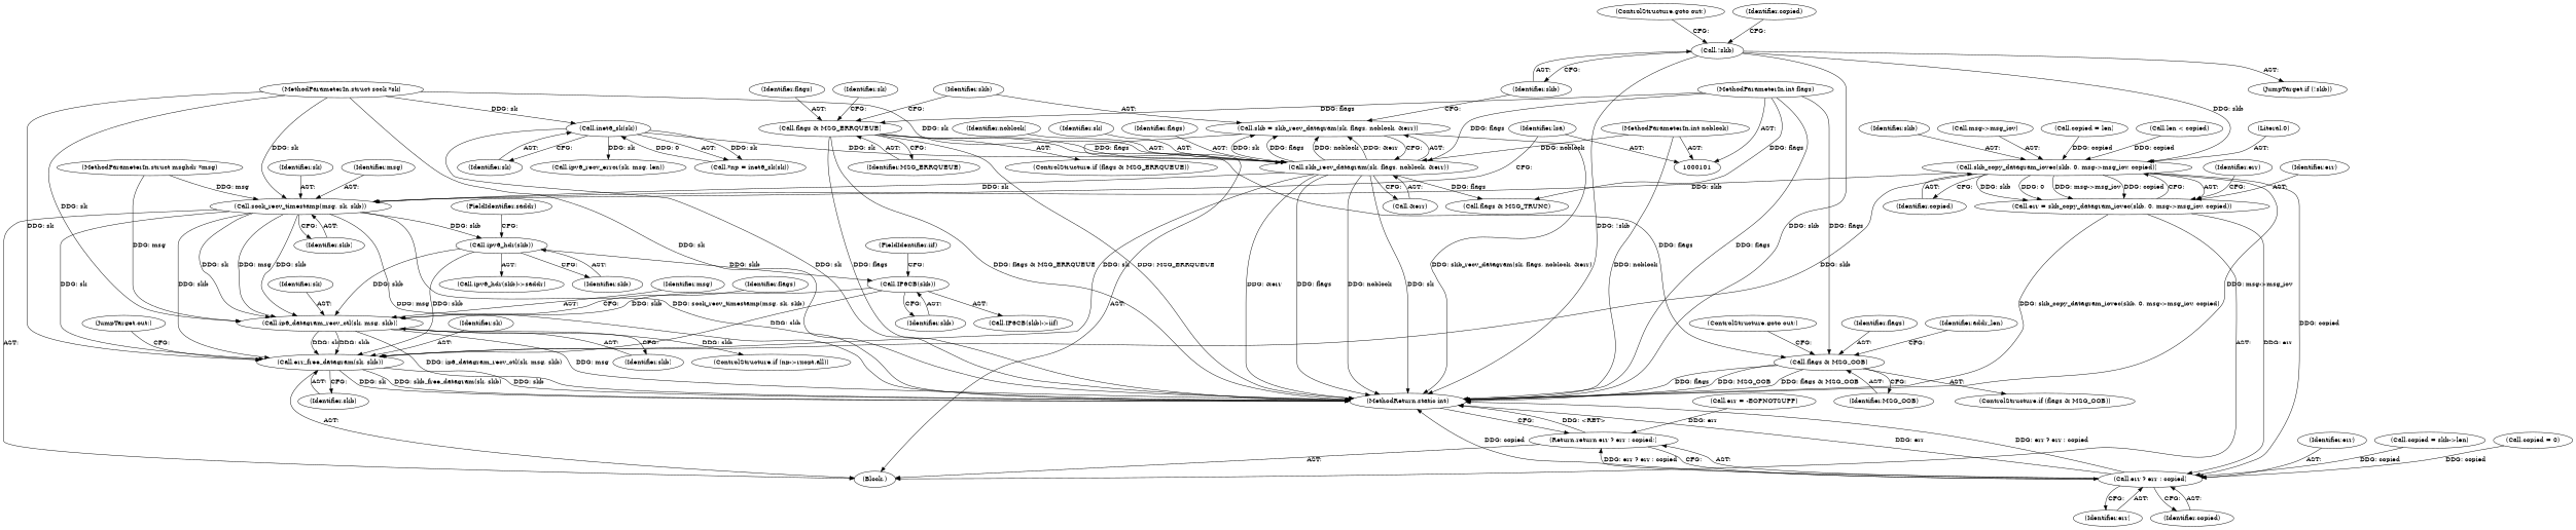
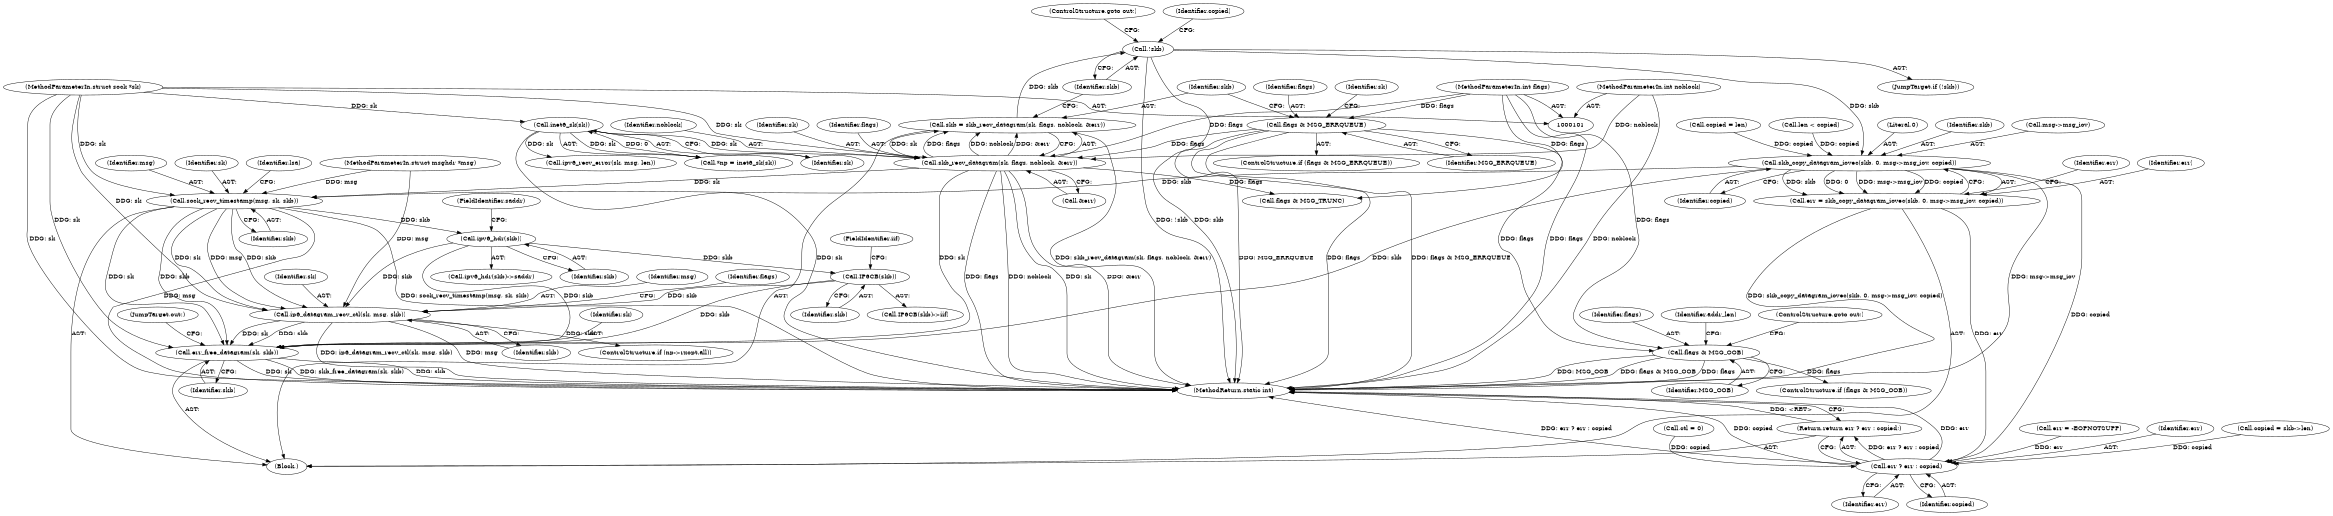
  digraph {
    n1 [label="(Call,!skb)"]
    n2 [label="(Call,skb_copy_datagram_iovec(skb, 0, msg->msg_iov, copied))"]
    n3 [label="(JumpTarget,if (!skb))"]
    n4 [label="(Identifier,skb)"]
    n5 [label="(MethodReturn,static int)"]
    n6 [label="(Call,sock_recv_timestamp(msg, sk, skb))"]
    n7 [label="(Call,err_free_datagram(sk, skb))"]
    n8 [label="(Call,err = skb_copy_datagram_iovec(skb, 0, msg->msg_iov, copied))"]
    n9 [label="(Call,err ? err : copied)"]
    n10 [label="(Identifier,copied)"]
    n11 [label="(Call,skb = skb_recv_datagram(sk, flags, noblock, &err))"]
    n12 [label="(Return,return err ? err : copied;)"]
    n13 [label="(Call,skb_recv_datagram(sk, flags, noblock, &err))"]
    n14 [label="(Block,)"]
    n15 [label="(Call,&err)"]
    n16 [label="(Call,flags & MSG_TRUNC)"]
    n17 [label="(Call,ip6_datagram_recv_ctl(sk, msg, skb))"]
    n18 [label="(Call,ipv6_hdr(skb))"]
    n19 [label="(Identifier,skb)"]
    n20 [label="(Identifier,skb)"]
    n21 [label="(Call,inet6_sk(sk))"]
    n22 [label="(Call,*np = inet6_sk(sk))"]
    n23 [label="(Identifier,sk)"]
    n24 [label="(Call,ipv6_recv_error(sk, msg, len))"]
    n25 [label="(MethodParameterIn,struct sock *sk)"]
    1000101
    n27 [label="(Identifier,skb)"]
    n28 [label="(ControlStructure,if (np->rxopt.all))"]
    n29 [label="(Call,flags & MSG_ERRQUEUE)"]
    n30 [label="(ControlStructure,if (flags & MSG_ERRQUEUE))"]
    n31 [label="(Identifier,MSG_ERRQUEUE)"]
    n32 [label="(Call,flags & MSG_OOB)"]
    n33 [label="(Identifier,MSG_OOB)"]
    n34 [label="(ControlStructure,if (flags & MSG_OOB))"]
    n35 [label="(MethodParameterIn,int flags)"]
    n36 [label="(MethodParameterIn,int noblock)"]
    n37 [label="(Identifier,err)"]
    n38 [label="(Identifier,copied)"]
    n39 [label="(Call,IP6CB(skb))"]
    n40 [label="(Identifier,skb)"]
    n41 [label="(Call,ipv6_hdr(skb)->saddr)"]
    n42 [label="(Identifier,skb)"]
    n43 [label="(Call,IP6CB(skb)->iif)"]
    n44 [label="(ControlStructure,goto out;)"]
    n45 [label="(Identifier,noblock)"]
    n46 [label="(Identifier,flags)"]
    n47 [label="(Identifier,msg)"]
    n48 [label="(MethodParameterIn,struct msghdr *msg)"]
    n49 [label="(Identifier,sk)"]
    n50 [label="(Call,err = -EOPNOTSUPP)"]
    n51 [label="(Identifier,skb)"]
    n52 [label="(Identifier,sk)"]
    n53 [label="(Identifier,msg)"]
    n54 [label="(Identifier,flags)"]
    n55 [label="(Identifier,err)"]
    n56 [label="(Identifier,sk)"]
    n57 [label="(Literal,0)"]
    n58 [label="(Identifier,flags)"]
    n59 [label="(Identifier,copied)"]
    n60 [label="(Identifier,skb)"]
    n61 [label="(Identifier,flags)"]
    n62 [label="(Identifier,sk)"]
    n63 [label="(Call,msg->msg_iov)"]
    n64 [label="(Call,copied = len)"]
    n65 [label="(Identifier,err)"]
    n66 [label="(Call,len < copied)"]
    n67 [label="(Identifier,err)"]
    n68 [label="(Identifier,sk)"]
    n69 [label="(Identifier,addr_len)"]
    n70 [label="(FieldIdentifier,saddr)"]
    n71 [label="(FieldIdentifier,iif)"]
    n72 [label="(JumpTarget,out:)"]
    n73 [label="(Call,copied = skb->len)"]
    n74 [label="(ControlStructure,goto out;)"]
-   n75 [label="(Call,copied = 0)"]
+   n75 [label="(Call,ctl = 0)"]
    n76 [label="(Identifier,lsa)"]
    n1 -> n2 [label="DDG: skb"]
    n1 -> n3 [label="AST: "]
    n1 -> n4 [label="CFG: "]
    n1 -> n5 [label="DDG: !skb"]
    n1 -> n5 [label="DDG: skb"]
    n2 -> n5 [label="DDG: msg->msg_iov"]
    n2 -> n6 [label="DDG: skb"]
    n2 -> n7 [label="DDG: skb"]
    n2 -> n8 [label="AST: "]
    n2 -> n8 [label="DDG: skb"]
    n2 -> n8 [label="DDG: 0"]
    n2 -> n8 [label="DDG: msg->msg_iov"]
    n2 -> n8 [label="DDG: copied"]
    n2 -> n9 [label="DDG: copied"]
    n2 -> n10 [label="CFG: "]
    n4 -> n1 [label="AST: "]
    n4 -> n11 [label="CFG: "]
    n5 -> n12 [label="CFG: "]
    n6 -> n5 [label="DDG: sock_recv_timestamp(msg, sk, skb)"]
    n6 -> n5 [label="DDG: msg"]
    n6 -> n7 [label="DDG: sk"]
    n6 -> n7 [label="DDG: skb"]
    n6 -> n14 [label="AST: "]
    n6 -> n17 [label="DDG: sk"]
    n6 -> n17 [label="DDG: msg"]
    n6 -> n17 [label="DDG: skb"]
    n6 -> n18 [label="DDG: skb"]
    n6 -> n19 [label="CFG: "]
    n7 -> n5 [label="DDG: skb"]
    n7 -> n5 [label="DDG: sk"]
    n7 -> n5 [label="DDG: skb_free_datagram(sk, skb)"]
    n7 -> n14 [label="AST: "]
    n7 -> n20 [label="CFG: "]
    n8 -> n2 [label="CFG: "]
    n8 -> n5 [label="DDG: skb_copy_datagram_iovec(skb, 0, msg->msg_iov, copied)"]
    n8 -> n9 [label="DDG: err"]
    n8 -> n14 [label="AST: "]
    n9 -> n5 [label="DDG: err"]
    n9 -> n5 [label="DDG: err ? err : copied"]
    n9 -> n5 [label="DDG: copied"]
    n9 -> n12 [label="AST: "]
    n9 -> n12 [label="DDG: err ? err : copied"]
    n9 -> n37 [label="CFG: "]
    n9 -> n38 [label="CFG: "]
    n10 -> n2 [label="AST: "]
+   n11 -> n1 [label="DDG: skb"]
    n11 -> n5 [label="DDG: skb_recv_datagram(sk, flags, noblock, &err)"]
    n11 -> n13 [label="CFG: "]
    n11 -> n14 [label="AST: "]
    n12 -> n5 [label="DDG: <RET>"]
    n12 -> n9 [label="CFG: "]
    n12 -> n14 [label="AST: "]
    n13 -> n5 [label="DDG: flags"]
    n13 -> n5 [label="DDG: noblock"]
    n13 -> n5 [label="DDG: sk"]
    n13 -> n5 [label="DDG: &err"]
    n13 -> n6 [label="DDG: sk"]
    n13 -> n7 [label="DDG: sk"]
    n13 -> n11 [label="AST: "]
    n13 -> n11 [label="DDG: sk"]
    n13 -> n11 [label="DDG: flags"]
    n13 -> n11 [label="DDG: noblock"]
    n13 -> n11 [label="DDG: &err"]
    n13 -> n15 [label="CFG: "]
    n13 -> n16 [label="DDG: flags"]
    n15 -> n13 [label="AST: "]
    n17 -> n5 [label="DDG: ip6_datagram_recv_ctl(sk, msg, skb)"]
    n17 -> n5 [label="DDG: msg"]
    n17 -> n7 [label="DDG: sk"]
    n17 -> n7 [label="DDG: skb"]
    n17 -> n27 [label="CFG: "]
    n17 -> n28 [label="DDG: skb"]
    n18 -> n7 [label="DDG: skb"]
    n18 -> n17 [label="DDG: skb"]
    n18 -> n39 [label="DDG: skb"]
    n18 -> n40 [label="CFG: "]
    n18 -> n41 [label="AST: "]
    n19 -> n6 [label="AST: "]
    n20 -> n7 [label="AST: "]
    n21 -> n5 [label="DDG: sk"]
    n21 -> n13 [label="DDG: sk"]
    n21 -> n22 [label="AST: "]
    n21 -> n22 [label="DDG: sk"]
    n21 -> n23 [label="CFG: "]
    n21 -> n24 [label="DDG: sk"]
    n22 -> n21 [label="DDG: 0"]
    n23 -> n21 [label="AST: "]
    n25 -> n5 [label="DDG: sk"]
    n25 -> n6 [label="DDG: sk"]
    n25 -> n7 [label="DDG: sk"]
    n25 -> n13 [label="DDG: sk"]
    n25 -> n17 [label="DDG: sk"]
    n25 -> n21 [label="DDG: sk"]
-   n76 -> 1000101 [label="AST: "]
+   n25 -> 1000101 [label="AST: "]
    n27 -> n17 [label="AST: "]
    n29 -> n5 [label="DDG: MSG_ERRQUEUE"]
    n29 -> n5 [label="DDG: flags"]
    n29 -> n5 [label="DDG: flags & MSG_ERRQUEUE"]
    n29 -> n13 [label="DDG: flags"]
    n29 -> n30 [label="AST: "]
    n29 -> n31 [label="CFG: "]
    n29 -> n32 [label="DDG: flags"]
    n31 -> n29 [label="AST: "]
    n32 -> n5 [label="DDG: flags & MSG_OOB"]
    n32 -> n5 [label="DDG: flags"]
    n32 -> n5 [label="DDG: MSG_OOB"]
    n32 -> n33 [label="CFG: "]
-   n32 -> n34 [label="AST: "]
+   n32 -> n34 [label="DDG: flags"]
    n33 -> n32 [label="AST: "]
    n35 -> n5 [label="DDG: flags"]
    n35 -> n13 [label="DDG: flags"]
    n35 -> n16 [label="DDG: flags"]
    n35 -> 1000101 [label="AST: "]
    n35 -> n29 [label="DDG: flags"]
    n35 -> n32 [label="DDG: flags"]
    n36 -> n5 [label="DDG: noblock"]
    n36 -> n13 [label="DDG: noblock"]
    n36 -> 1000101 [label="AST: "]
    n37 -> n9 [label="AST: "]
    n38 -> n9 [label="AST: "]
    n39 -> n7 [label="DDG: skb"]
    n39 -> n17 [label="DDG: skb"]
    n39 -> n42 [label="CFG: "]
    n39 -> n43 [label="AST: "]
    n40 -> n18 [label="AST: "]
    n42 -> n39 [label="AST: "]
    n44 -> n1 [label="CFG: "]
    n45 -> n13 [label="AST: "]
    n46 -> n32 [label="AST: "]
    n47 -> n6 [label="AST: "]
    n48 -> n6 [label="DDG: msg"]
    n48 -> n17 [label="DDG: msg"]
    n49 -> n7 [label="AST: "]
-   n50 -> n12 [label="DDG: err"]
+   n50 -> n9 [label="DDG: err"]
    n51 -> n11 [label="AST: "]
    n51 -> n29 [label="CFG: "]
    n52 -> n13 [label="AST: "]
    n53 -> n17 [label="AST: "]
    n54 -> n17 [label="CFG: "]
    n55 -> n9 [label="AST: "]
    n56 -> n6 [label="AST: "]
    n57 -> n2 [label="AST: "]
    n58 -> n29 [label="AST: "]
    n59 -> n1 [label="CFG: "]
    n60 -> n2 [label="AST: "]
    n61 -> n13 [label="AST: "]
    n62 -> n17 [label="AST: "]
    n63 -> n2 [label="AST: "]
    n64 -> n2 [label="DDG: copied"]
    n65 -> n8 [label="CFG: "]
    n66 -> n2 [label="DDG: copied"]
    n67 -> n8 [label="AST: "]
    n68 -> n29 [label="CFG: "]
    n69 -> n32 [label="CFG: "]
    n70 -> n18 [label="CFG: "]
    n71 -> n39 [label="CFG: "]
    n72 -> n7 [label="CFG: "]
    n73 -> n9 [label="DDG: copied"]
    n74 -> n32 [label="CFG: "]
    n75 -> n9 [label="DDG: copied"]
    n76 -> n6 [label="CFG: "]
  }
